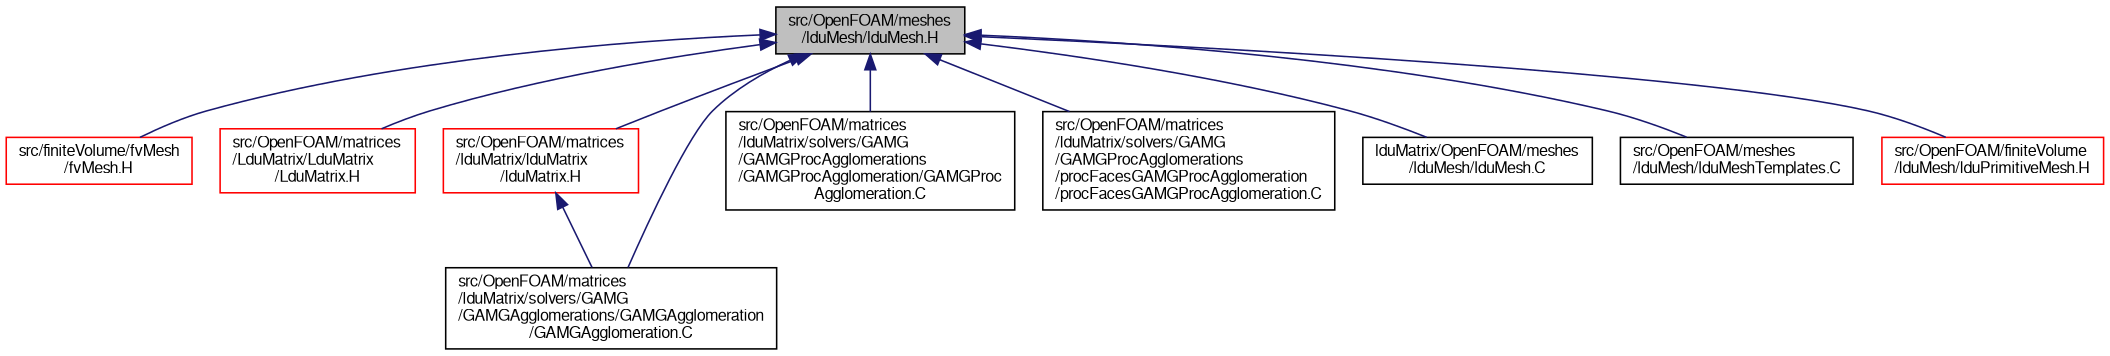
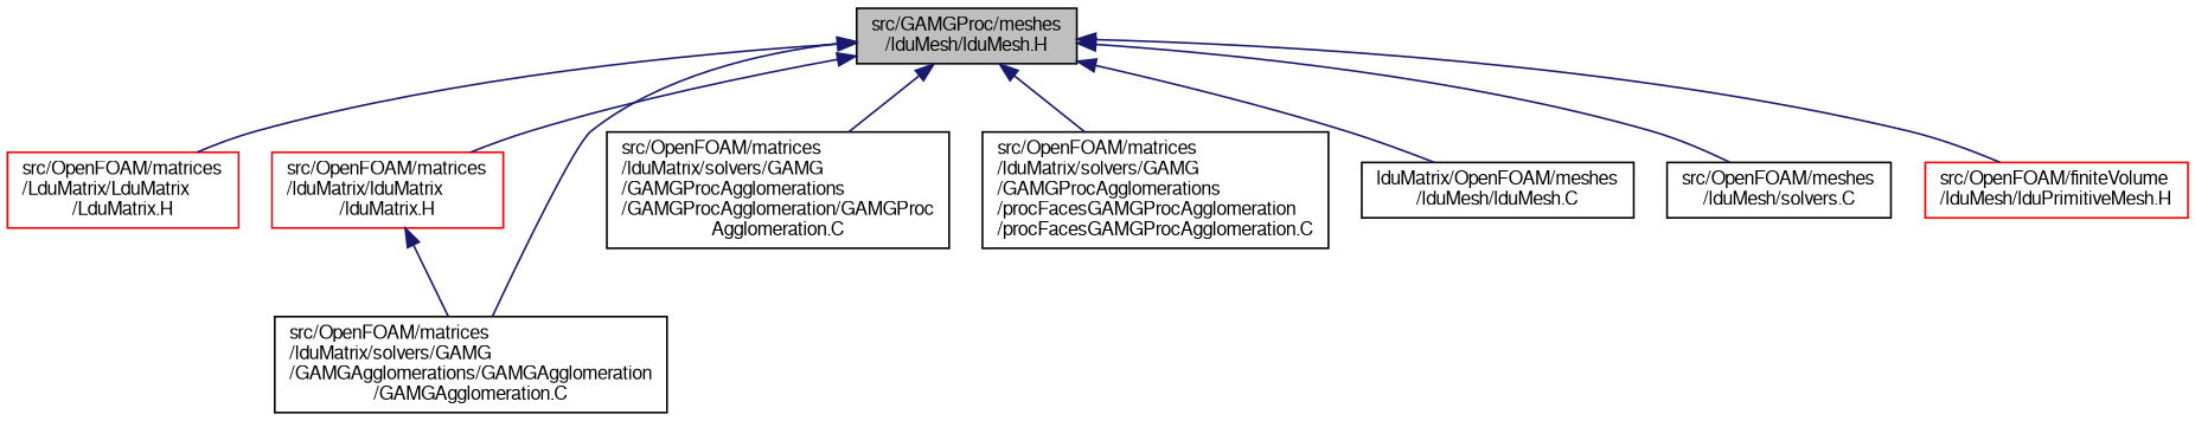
  digraph {
    node [color=black fontname=FreeSans fontsize=10 shape=record]
    edge [color=midnightblue dir=back fontname=FreeSans fontsize=10 labelfontname=FreeSans labelfontsize=10 style=solid]
-   n1 [fillcolor=grey75 fontcolor=black height=0.2 label="src/OpenFOAM/meshes\l/lduMesh/lduMesh.H" style=filled width=0.4]
-   n2 [color=red height=0.2 label="src/finiteVolume/fvMesh\l/fvMesh.H" width=0.4]
+   n1 [fillcolor=grey75 fontcolor=black height=0.2 label="src/GAMGProc/meshes\l/lduMesh/lduMesh.H" style=filled width=0.4]
    n3 [color=red height=0.2 label="src/OpenFOAM/matrices\l/LduMatrix/LduMatrix\l/LduMatrix.H" width=0.4]
    n4 [color=red height=0.2 label="src/OpenFOAM/matrices\l/lduMatrix/lduMatrix\l/lduMatrix.H" width=0.4]
    n5 [height=0.2 label="src/OpenFOAM/matrices\l/lduMatrix/solvers/GAMG\l/GAMGAgglomerations/GAMGAgglomeration\l/GAMGAgglomeration.C" width=0.4]
    n6 [height=0.2 label="src/OpenFOAM/matrices\l/lduMatrix/solvers/GAMG\l/GAMGProcAgglomerations\l/GAMGProcAgglomeration/GAMGProc\lAgglomeration.C" width=0.4]
    n7 [height=0.2 label="src/OpenFOAM/matrices\l/lduMatrix/solvers/GAMG\l/GAMGProcAgglomerations\l/procFacesGAMGProcAgglomeration\l/procFacesGAMGProcAgglomeration.C" width=0.4]
    n8 [height=0.2 label="lduMatrix/OpenFOAM/meshes\l/lduMesh/lduMesh.C" width=0.4]
-   n9 [height=0.2 label="src/OpenFOAM/meshes\l/lduMesh/lduMeshTemplates.C" width=0.4]
+   n9 [height=0.2 label="src/OpenFOAM/meshes\l/lduMesh/solvers.C" width=0.4]
    n10 [color=red height=0.2 label="src/OpenFOAM/finiteVolume\l/lduMesh/lduPrimitiveMesh.H" width=0.4]
-   n1 -> n2
    n1 -> n3
    n1 -> n4
    n1 -> n5
    n1 -> n6
    n1 -> n7
    n1 -> n8
    n1 -> n9
    n1 -> n10
    n4 -> n5
  }
